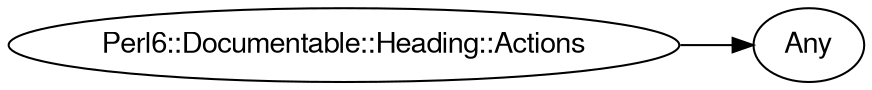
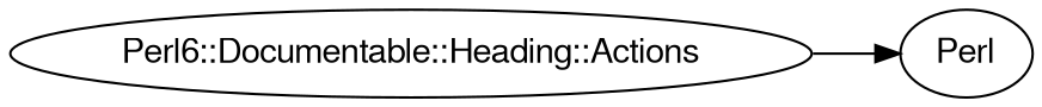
  digraph {
    rankdir=LR
    splines=polyline
    node [color="#000000" fontcolor="#000000" fontname=FreeSans]
    "Perl6::Documentable::Heading::Actions"
-   Any
+   Any [label=Perl]
    "Perl6::Documentable::Heading::Actions" -> Any [color="#000000"]
  }
